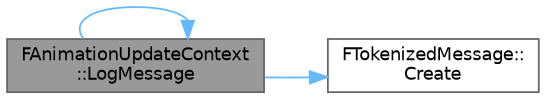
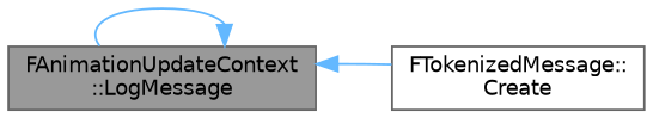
  digraph {
    rankdir=LR
    node [fontname=Helvetica fontsize=10 shape=box style=filled]
    edge [color=steelblue1 fontname=Helvetica fontsize=10 labelfontname=Helvetica labelfontsize=10 style=solid]
    n1 [color=gray40 fillcolor=grey60 fontcolor=black height=0.2 label="FAnimationUpdateContext\l::LogMessage" width=0.4]
    n2 [color=grey40 fillcolor=white height=0.2 label="FTokenizedMessage::\lCreate" width=0.4]
    n1 -> n1
-   n1 -> n2
+   n2 -> n1
  }
